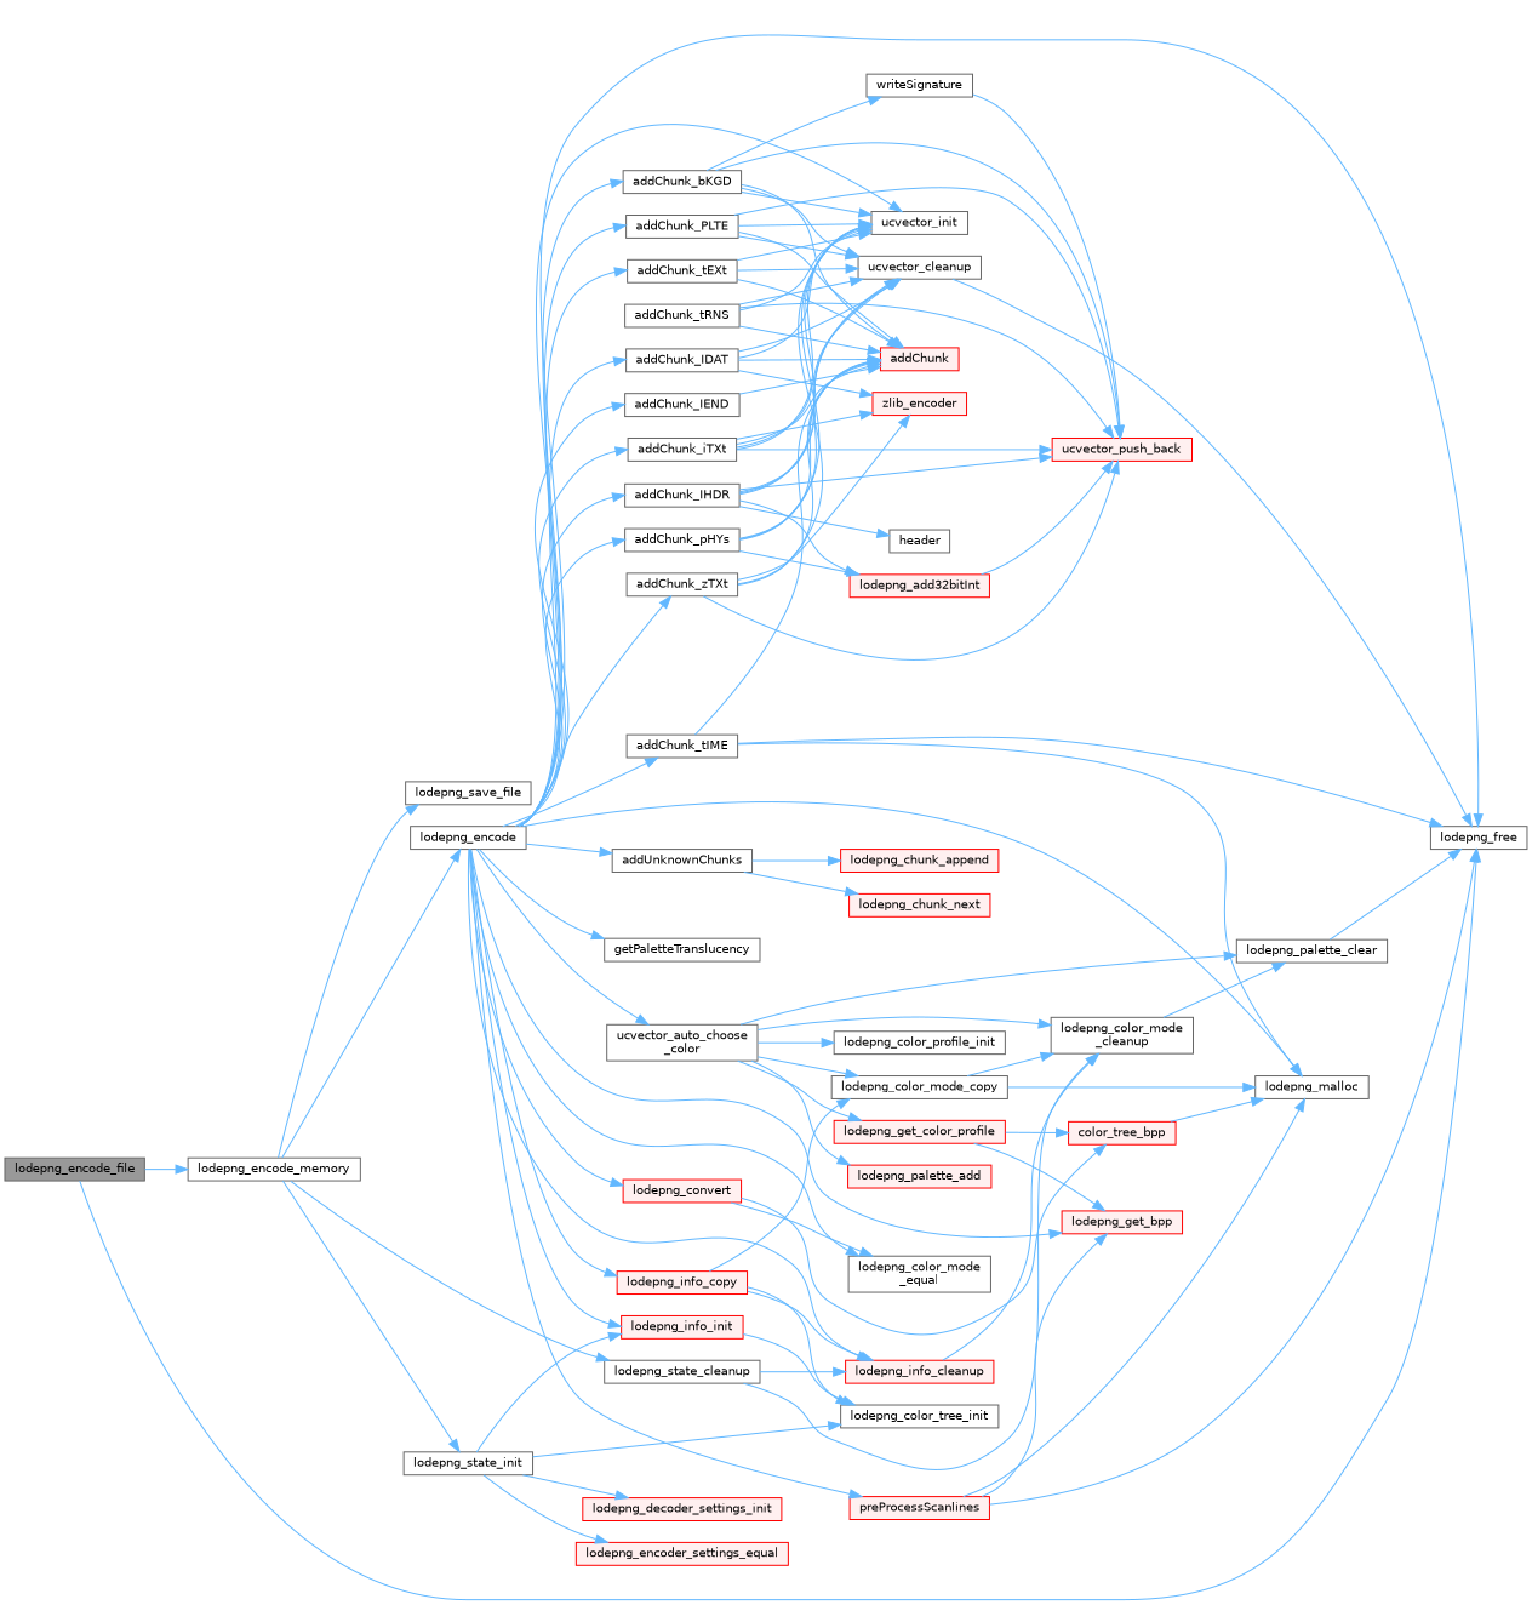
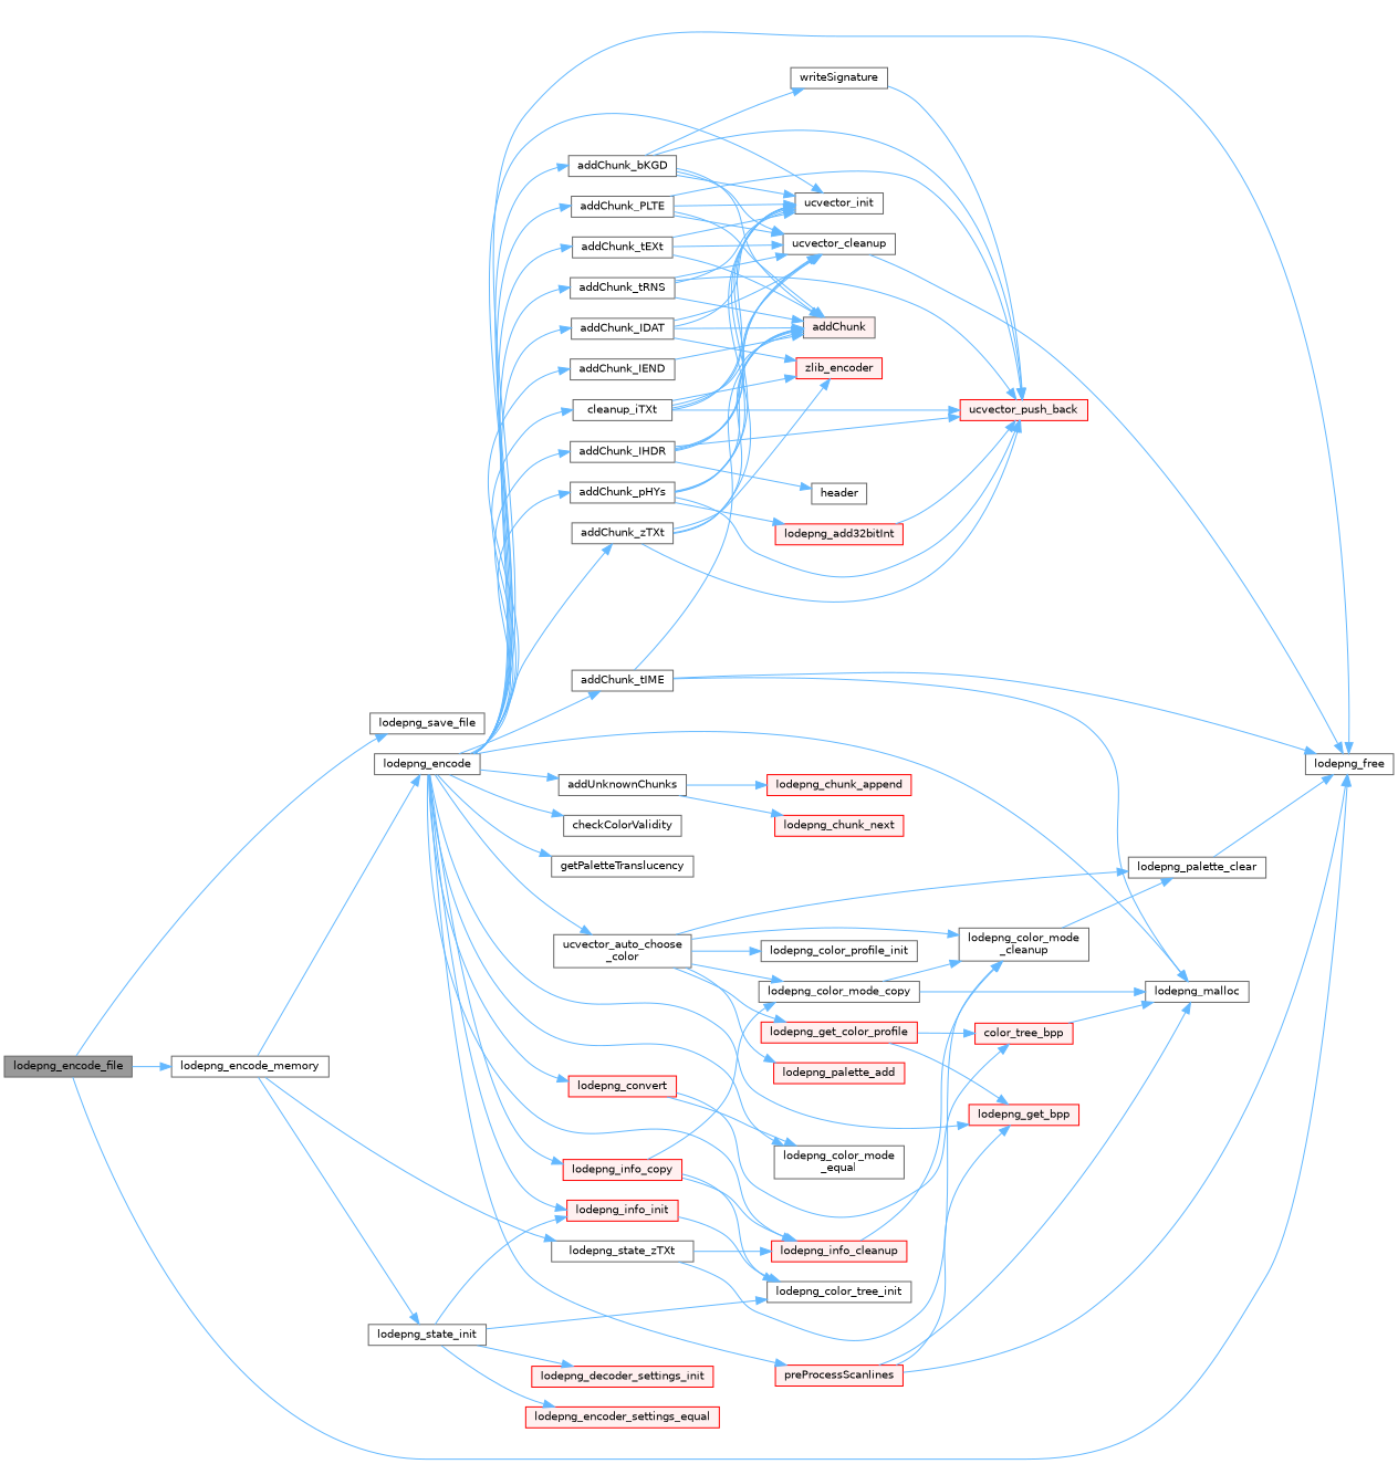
  digraph {
    rankdir=LR
    node [color=grey40 fillcolor=white fontname=Helvetica fontsize=10 shape=box style=filled]
    edge [color=steelblue1 fontname=Helvetica fontsize=10 labelfontname=Helvetica labelfontsize=10 style=solid]
    n1 [color=gray40 fillcolor=grey60 fontcolor=black height=0.2 label=lodepng_encode_file width=0.4]
    n2 [height=0.2 label=lodepng_encode_memory width=0.4]
    n3 [height=0.2 label=lodepng_free width=0.4]
    n4 [height=0.2 label=lodepng_save_file width=0.4]
    n5 [height=0.2 label=lodepng_encode width=0.4]
-   n6 [height=0.2 label=lodepng_state_cleanup width=0.4]
+   n6 [height=0.2 label=lodepng_state_zTXt width=0.4]
    n7 [height=0.2 label=lodepng_state_init width=0.4]
    n8 [height=0.2 label=addChunk_bKGD width=0.4]
    n9 [height=0.2 label=ucvector_init width=0.4]
    n10 [height=0.2 label=addChunk_IDAT width=0.4]
    n11 [height=0.2 label=addChunk_IEND width=0.4]
    n12 [height=0.2 label=addChunk_IHDR width=0.4]
-   n13 [height=0.2 label=addChunk_iTXt width=0.4]
+   n13 [height=0.2 label=cleanup_iTXt width=0.4]
    n14 [height=0.2 label=addChunk_pHYs width=0.4]
    n15 [height=0.2 label=addChunk_PLTE width=0.4]
    n16 [height=0.2 label=addChunk_tEXt width=0.4]
    n17 [height=0.2 label=addChunk_tIME width=0.4]
    n18 [height=0.2 label=lodepng_malloc width=0.4]
    n19 [height=0.2 label=addChunk_tRNS width=0.4]
    n20 [height=0.2 label=addChunk_zTXt width=0.4]
    n21 [height=0.2 label=addUnknownChunks width=0.4]
+   n22 [height=0.2 label=checkColorValidity width=0.4]
    n23 [height=0.2 label=getPaletteTranslucency width=0.4]
    n24 [height=0.2 label="ucvector_auto_choose\l_color" width=0.4]
    n25 [color=red fillcolor="#FFF0F0" height=0.2 label=lodepng_get_bpp width=0.4]
    n26 [height=0.2 label="lodepng_color_mode\l_equal" width=0.4]
    n27 [color=red fillcolor="#FFF0F0" height=0.2 label=lodepng_convert width=0.4]
    n28 [color=red fillcolor="#FFF0F0" height=0.2 label=lodepng_info_cleanup width=0.4]
    n29 [color=red fillcolor="#FFF0F0" height=0.2 label=lodepng_info_copy width=0.4]
    n30 [color=red fillcolor="#FFF0F0" height=0.2 label=lodepng_info_init width=0.4]
    n31 [color=red fillcolor="#FFF0F0" height=0.2 label=preProcessScanlines width=0.4]
    n32 [height=0.2 label="lodepng_color_mode\l_cleanup" width=0.4]
    n33 [height=0.2 label=lodepng_color_tree_init width=0.4]
    n34 [color=red fillcolor="#FFF0F0" height=0.2 label=lodepng_decoder_settings_init width=0.4]
    n35 [color=red fillcolor="#FFF0F0" height=0.2 label=lodepng_encoder_settings_equal width=0.4]
    n36 [height=0.2 label=writeSignature width=0.4]
-   n37 [color=red fillcolor="#FFF0F0" height=0.2 label=addChunk width=0.4]
+   n37 [fillcolor="#FFF0F0" height=0.2 label=addChunk width=0.4]
    n38 [height=0.2 label=ucvector_cleanup width=0.4]
    n39 [color=red fillcolor="#FFF0F0" height=0.2 label=ucvector_push_back width=0.4]
    n40 [color=red fillcolor="#FFF0F0" height=0.2 label=zlib_encoder width=0.4]
    n41 [height=0.2 label=header width=0.4]
    n42 [color=red fillcolor="#FFF0F0" height=0.2 label=lodepng_add32bitInt width=0.4]
    n43 [color=red fillcolor="#FFF0F0" height=0.2 label=lodepng_chunk_append width=0.4]
    n44 [color=red fillcolor="#FFF0F0" height=0.2 label=lodepng_chunk_next width=0.4]
    n45 [height=0.2 label=lodepng_palette_clear width=0.4]
    n46 [height=0.2 label=lodepng_color_mode_copy width=0.4]
    n47 [height=0.2 label=lodepng_color_profile_init width=0.4]
    n48 [color=red fillcolor="#FFF0F0" height=0.2 label=lodepng_get_color_profile width=0.4]
    n49 [color=red fillcolor="#FFF0F0" height=0.2 label=lodepng_palette_add width=0.4]
    n50 [color=red fillcolor="#FFF0F0" height=0.2 label=color_tree_bpp width=0.4]
    n1 -> n2
    n1 -> n3
-   n2 -> n4
+   n1 -> n4
    n2 -> n5
    n2 -> n6
    n2 -> n7
    n5 -> n3
    n5 -> n8
    n5 -> n9
    n5 -> n10
    n5 -> n11
    n5 -> n12
    n5 -> n13
    n5 -> n14
    n5 -> n15
    n5 -> n16
    n5 -> n17
    n5 -> n18
+   n5 -> n19
    n5 -> n20
    n5 -> n21
+   n5 -> n22
    n5 -> n23
    n5 -> n24
    n5 -> n25
    n5 -> n26
    n5 -> n27
    n5 -> n28
    n5 -> n29
    n5 -> n30
    n5 -> n31
    n6 -> n28
    n6 -> n32
    n7 -> n30
    n7 -> n33
    n7 -> n34
    n7 -> n35
    n8 -> n9
    n8 -> n36
    n8 -> n37
    n8 -> n38
    n8 -> n39
    n10 -> n9
    n10 -> n37
    n10 -> n38
    n10 -> n40
    n11 -> n37
    n12 -> n9
    n12 -> n37
    n12 -> n38
    n12 -> n39
    n12 -> n41
-   n12 -> n42
    n13 -> n9
    n13 -> n37
    n13 -> n38
    n13 -> n39
    n13 -> n40
    n14 -> n9
    n14 -> n37
    n14 -> n38
+   n14 -> n39
    n14 -> n42
    n15 -> n9
    n15 -> n37
    n15 -> n38
    n15 -> n39
    n16 -> n9
    n16 -> n37
    n16 -> n38
    n17 -> n3
    n17 -> n18
    n17 -> n37
    n19 -> n9
    n19 -> n37
    n19 -> n38
    n19 -> n39
    n20 -> n9
    n20 -> n37
    n20 -> n39
    n20 -> n40
    n21 -> n43
    n21 -> n44
    n24 -> n32
    n24 -> n45
    n24 -> n46
    n24 -> n47
    n24 -> n48
    n24 -> n49
    n27 -> n26
    n27 -> n50
    n28 -> n32
    n29 -> n28
    n29 -> n33
    n29 -> n46
    n30 -> n33
    n31 -> n3
    n31 -> n18
    n31 -> n25
    n32 -> n45
    n36 -> n39
    n38 -> n3
    n42 -> n39
    n45 -> n3
    n46 -> n18
    n46 -> n32
    n48 -> n25
    n48 -> n50
    n50 -> n18
  }
